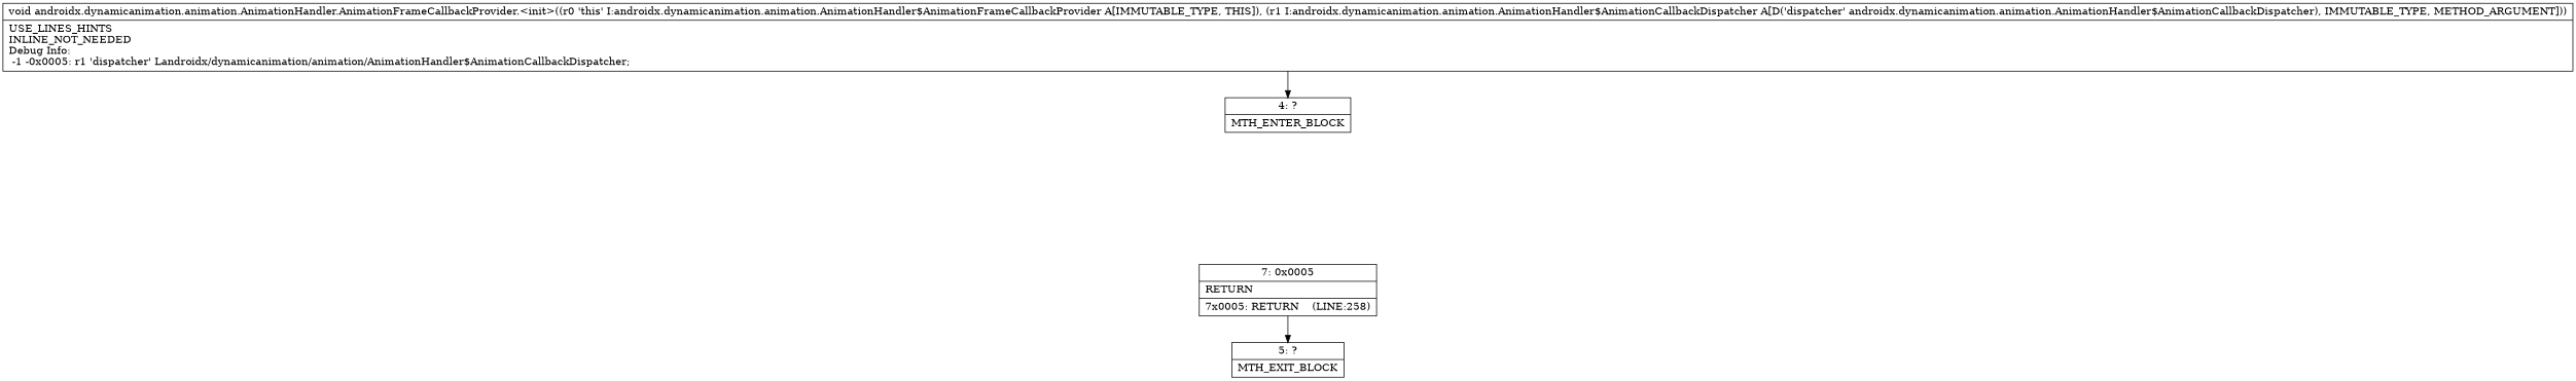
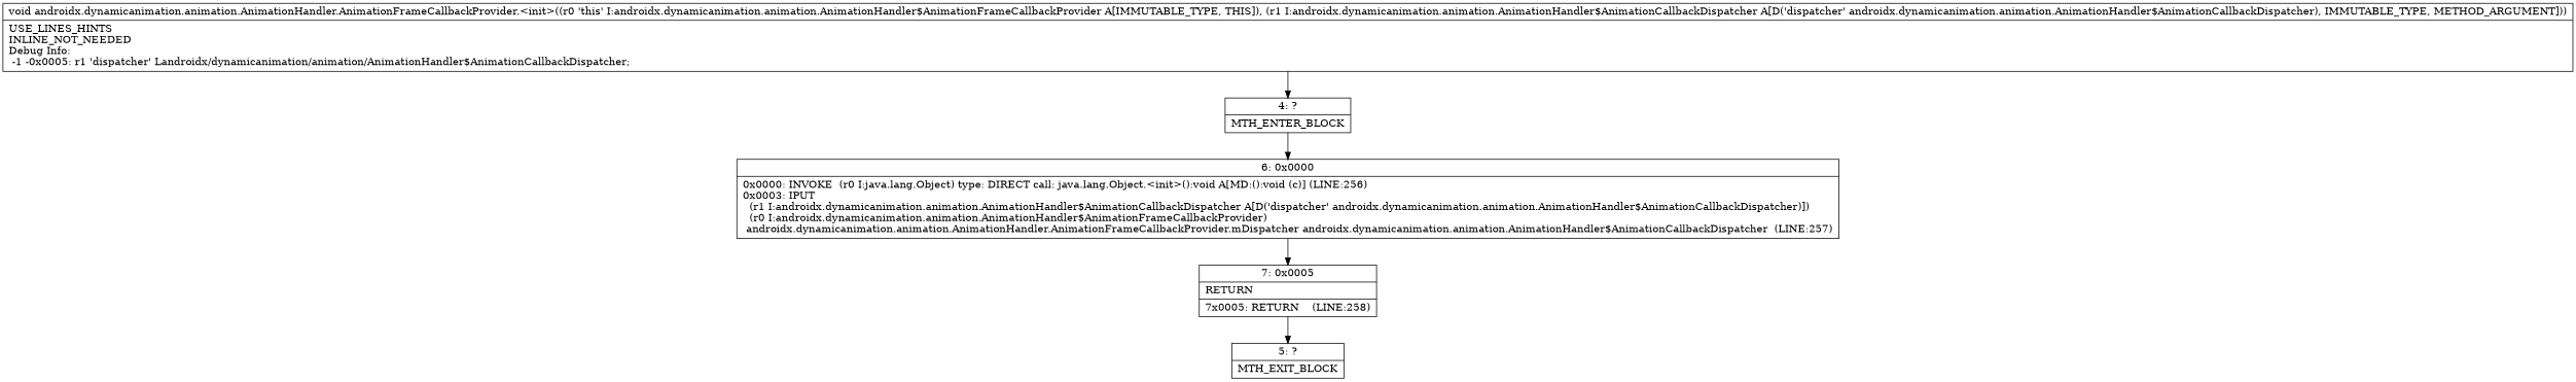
  digraph {
    node [shape=record]
    n1 [label="{4\:\ ?|MTH_ENTER_BLOCK\l}"]
+   n2 [label="{6\:\ 0x0000|0x0000: INVOKE  (r0 I:java.lang.Object) type: DIRECT call: java.lang.Object.\<init\>():void A[MD:():void (c)] (LINE:256)\l0x0003: IPUT  \l  (r1 I:androidx.dynamicanimation.animation.AnimationHandler$AnimationCallbackDispatcher A[D('dispatcher' androidx.dynamicanimation.animation.AnimationHandler$AnimationCallbackDispatcher)])\l  (r0 I:androidx.dynamicanimation.animation.AnimationHandler$AnimationFrameCallbackProvider)\l androidx.dynamicanimation.animation.AnimationHandler.AnimationFrameCallbackProvider.mDispatcher androidx.dynamicanimation.animation.AnimationHandler$AnimationCallbackDispatcher  (LINE:257)\l}"]
    n3 [label="{7\:\ 0x0005|RETURN\l|7x0005: RETURN    (LINE:258)\l}"]
    n4 [label="{5\:\ ?|MTH_EXIT_BLOCK\l}"]
    n5 [label="{void androidx.dynamicanimation.animation.AnimationHandler.AnimationFrameCallbackProvider.\<init\>((r0 'this' I:androidx.dynamicanimation.animation.AnimationHandler$AnimationFrameCallbackProvider A[IMMUTABLE_TYPE, THIS]), (r1 I:androidx.dynamicanimation.animation.AnimationHandler$AnimationCallbackDispatcher A[D('dispatcher' androidx.dynamicanimation.animation.AnimationHandler$AnimationCallbackDispatcher), IMMUTABLE_TYPE, METHOD_ARGUMENT]))  | USE_LINES_HINTS\lINLINE_NOT_NEEDED\lDebug Info:\l  \-1 \-0x0005: r1 'dispatcher' Landroidx\/dynamicanimation\/animation\/AnimationHandler$AnimationCallbackDispatcher;\l}"]
+   n1 -> n2
+   n2 -> n3
    n3 -> n4
    n5 -> n1
  }
